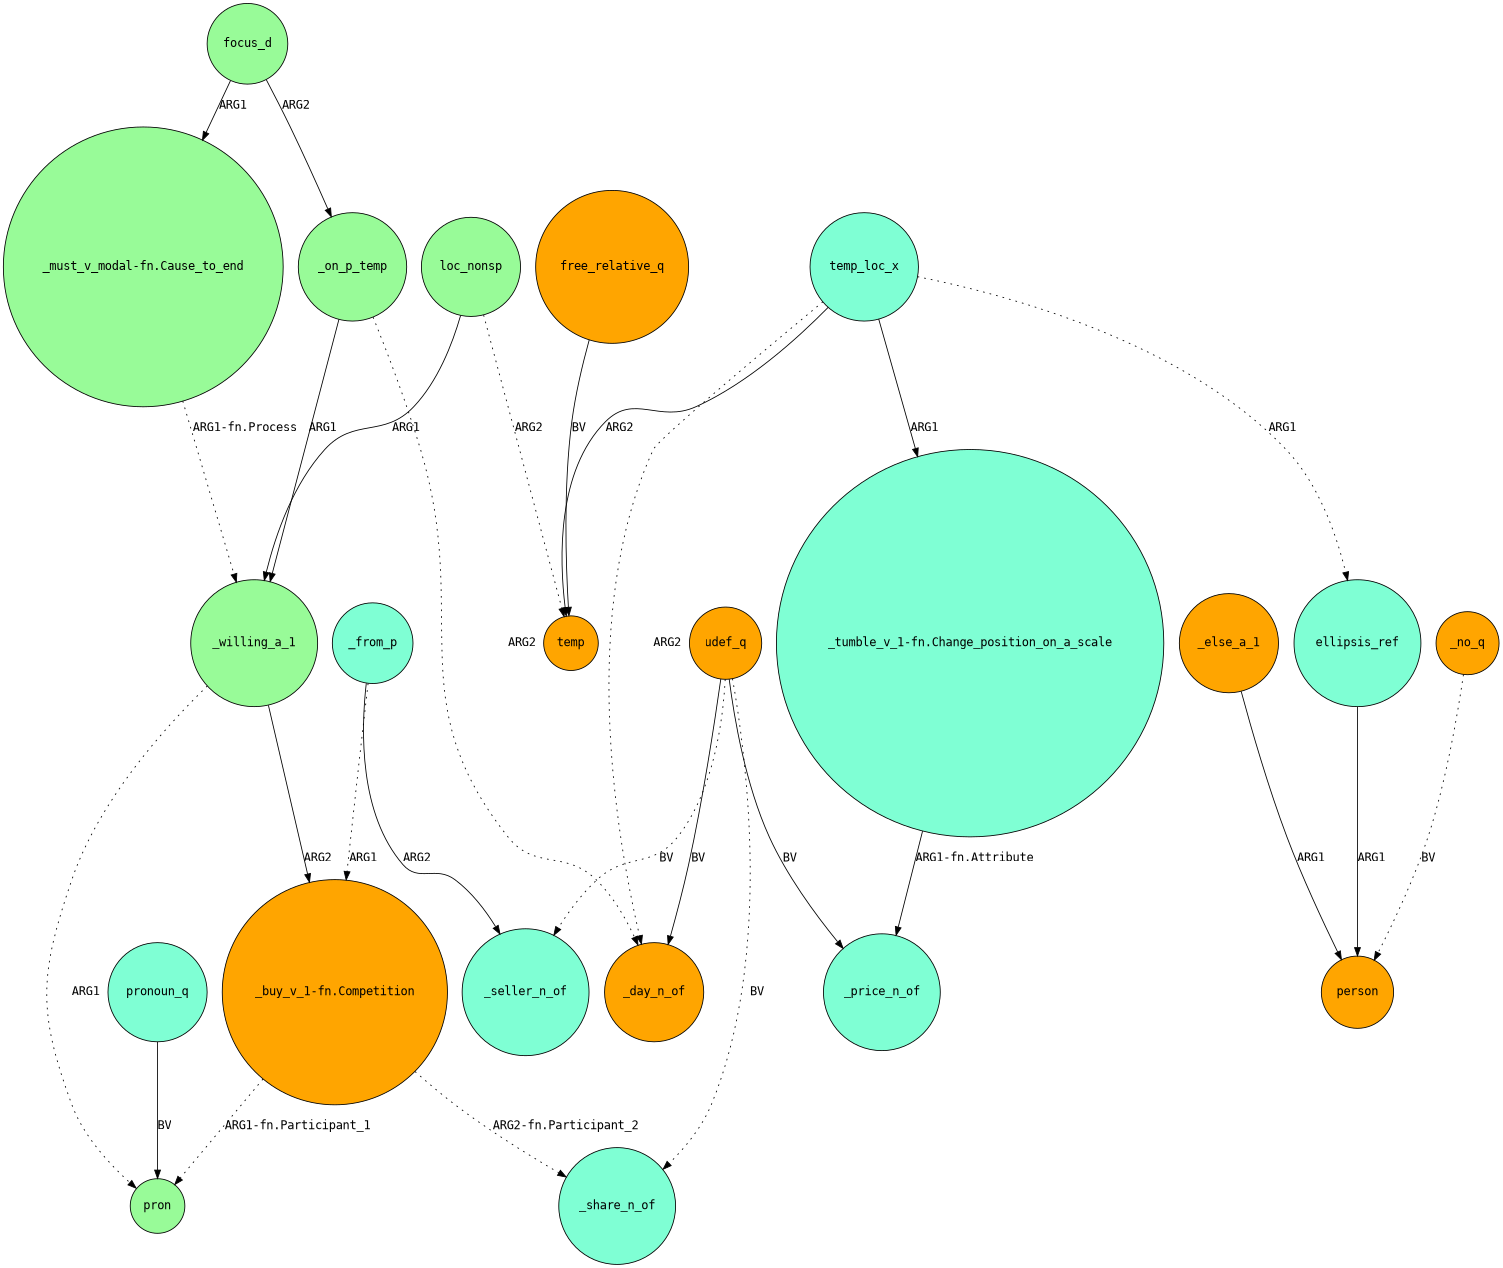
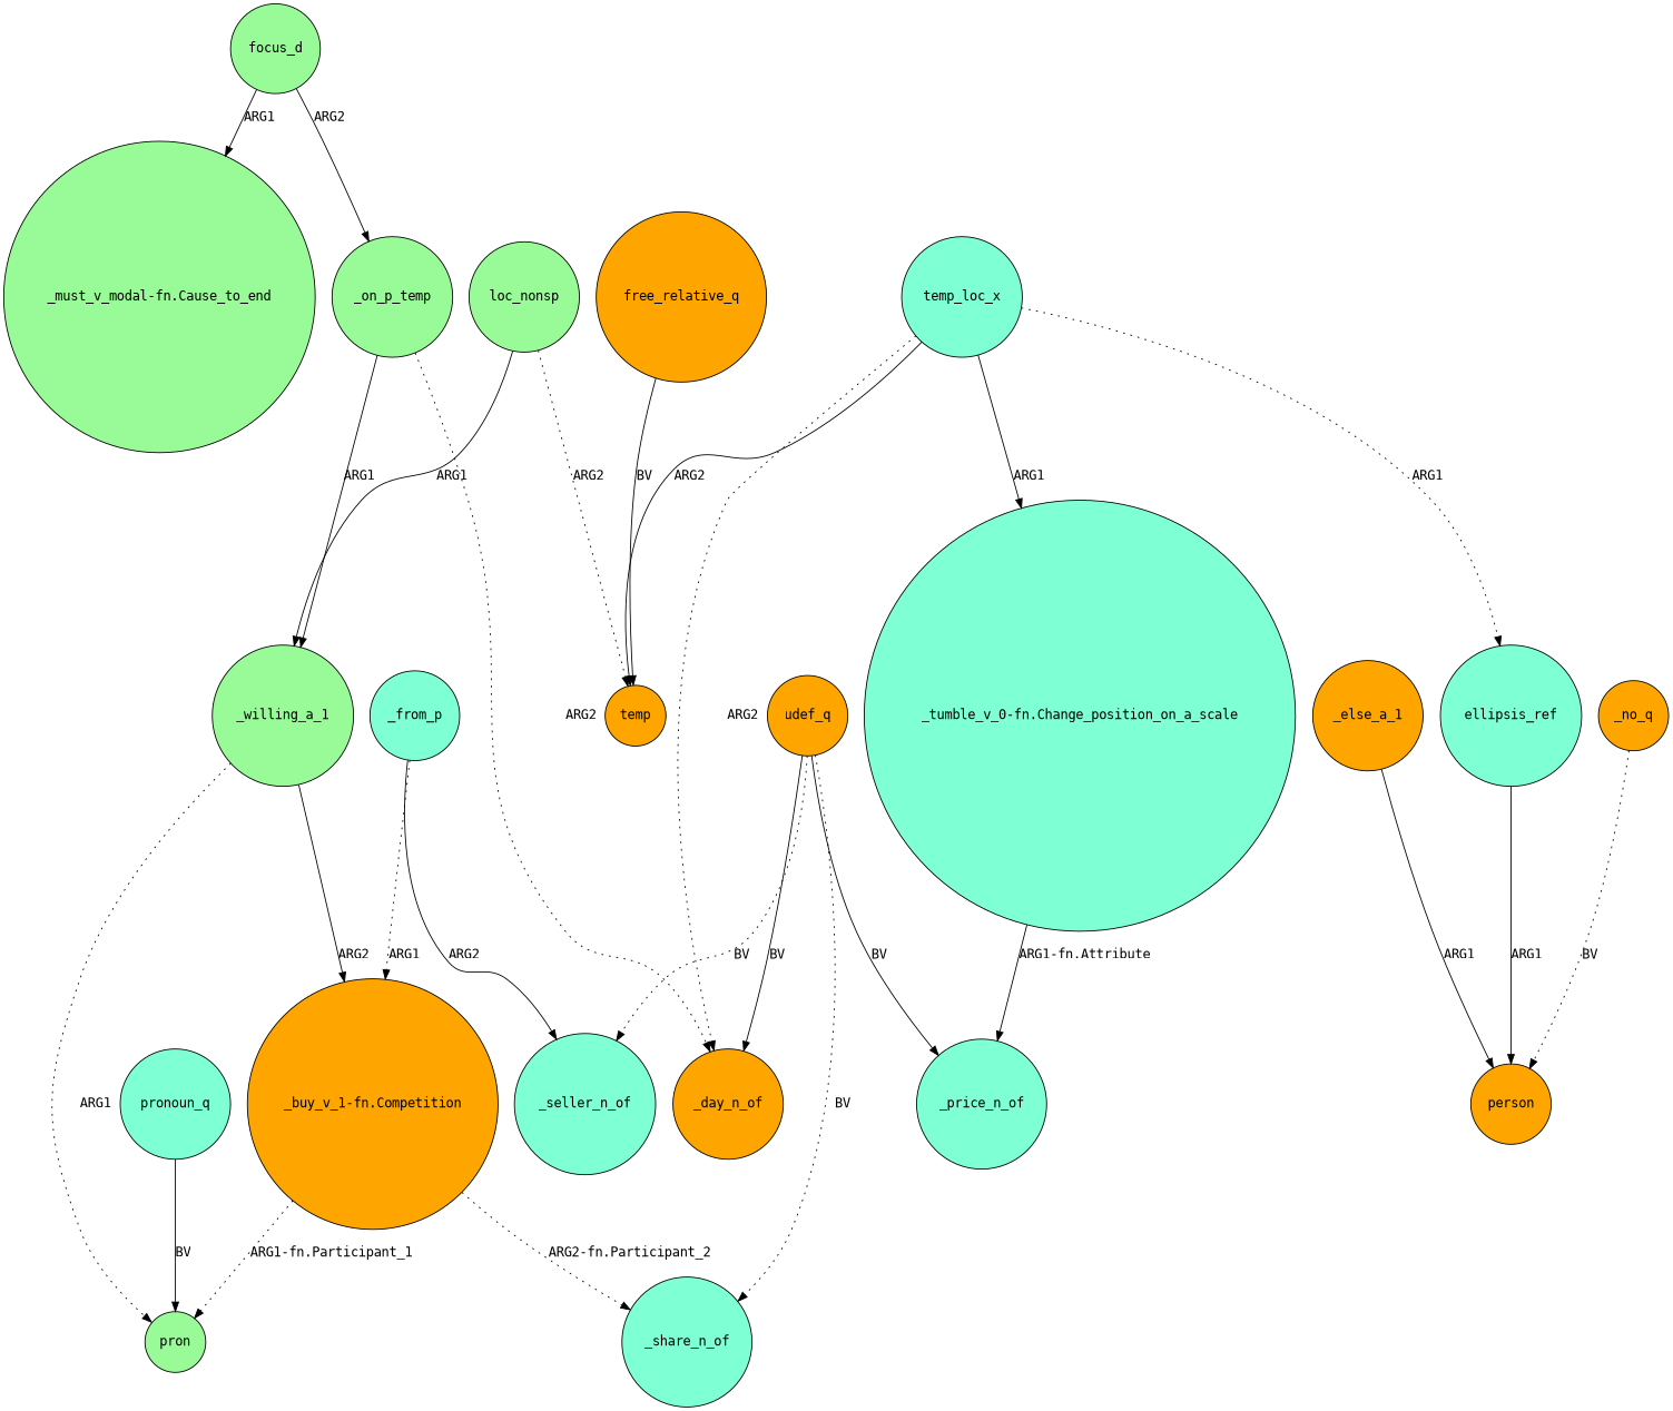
  digraph {
    fontname="DejaVu Sans Mono"
    node [fillcolor=orange fontname="DejaVu Sans Mono" shape=circle style=filled]
    edge [fontname="DejaVu Sans Mono" style=solid]
    focus_d [fillcolor=palegreen]
    _on_p_temp [fillcolor=palegreen]
    "_must_v_modal-fn.Cause_to_end" [fillcolor=palegreen]
    _willing_a_1 [fillcolor=palegreen]
    _day_n_of
    "_buy_v_1-fn.Competition"
    pron [fillcolor=palegreen]
    _share_n_of [fillcolor=aquamarine]
    temp_loc_x [fillcolor=aquamarine]
    ellipsis_ref [fillcolor=aquamarine]
    temp
-   "_tumble_v_1-fn.Change_position_on_a_scale" [fillcolor=aquamarine]
+   "_tumble_v_1-fn.Change_position_on_a_scale" [fillcolor=aquamarine label="_tumble_v_0-fn.Change_position_on_a_scale"]
    person
    _price_n_of [fillcolor=aquamarine]
    udef_q
    _seller_n_of [fillcolor=aquamarine]
    loc_nonsp [fillcolor=palegreen]
    _from_p [fillcolor=aquamarine]
    pronoun_q [fillcolor=aquamarine]
    _else_a_1
    _no_q
    free_relative_q
    focus_d -> _on_p_temp [label=ARG2]
    focus_d -> "_must_v_modal-fn.Cause_to_end" [label=ARG1]
    _on_p_temp -> _willing_a_1 [label=ARG1]
    _on_p_temp -> _day_n_of [label=ARG2 style=dotted]
-   "_must_v_modal-fn.Cause_to_end" -> _willing_a_1 [label="ARG1-fn.Process" style=dotted]
    _willing_a_1 -> "_buy_v_1-fn.Competition" [label=ARG2]
    _willing_a_1 -> pron [label=ARG1 style=dotted]
    "_buy_v_1-fn.Competition" -> pron [label="ARG1-fn.Participant_1" style=dotted]
    "_buy_v_1-fn.Competition" -> _share_n_of [label="ARG2-fn.Participant_2" style=dotted]
    temp_loc_x -> _day_n_of [label=ARG2 style=dotted]
    temp_loc_x -> ellipsis_ref [label=ARG1 style=dotted]
    temp_loc_x -> temp [label=ARG2]
    temp_loc_x -> "_tumble_v_1-fn.Change_position_on_a_scale" [label=ARG1]
    ellipsis_ref -> person [label=ARG1]
    "_tumble_v_1-fn.Change_position_on_a_scale" -> _price_n_of [label="ARG1-fn.Attribute"]
    udef_q -> _day_n_of [label=BV]
    udef_q -> _share_n_of [label=BV style=dotted]
    udef_q -> _price_n_of [label=BV]
    udef_q -> _seller_n_of [label=BV style=dotted]
    loc_nonsp -> _willing_a_1 [label=ARG1]
    loc_nonsp -> temp [label=ARG2 style=dotted]
    _from_p -> "_buy_v_1-fn.Competition" [label=ARG1 style=dotted]
    _from_p -> _seller_n_of [label=ARG2]
    pronoun_q -> pron [label=BV]
    _else_a_1 -> person [label=ARG1]
    _no_q -> person [label=BV style=dotted]
    free_relative_q -> temp [label=BV]
  }
